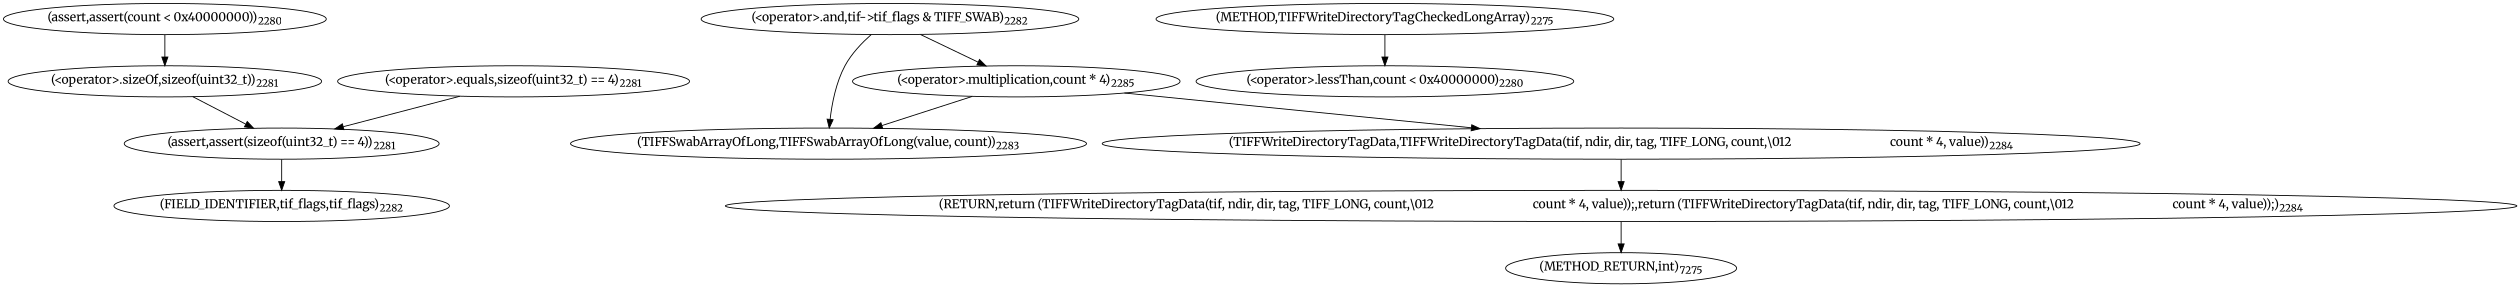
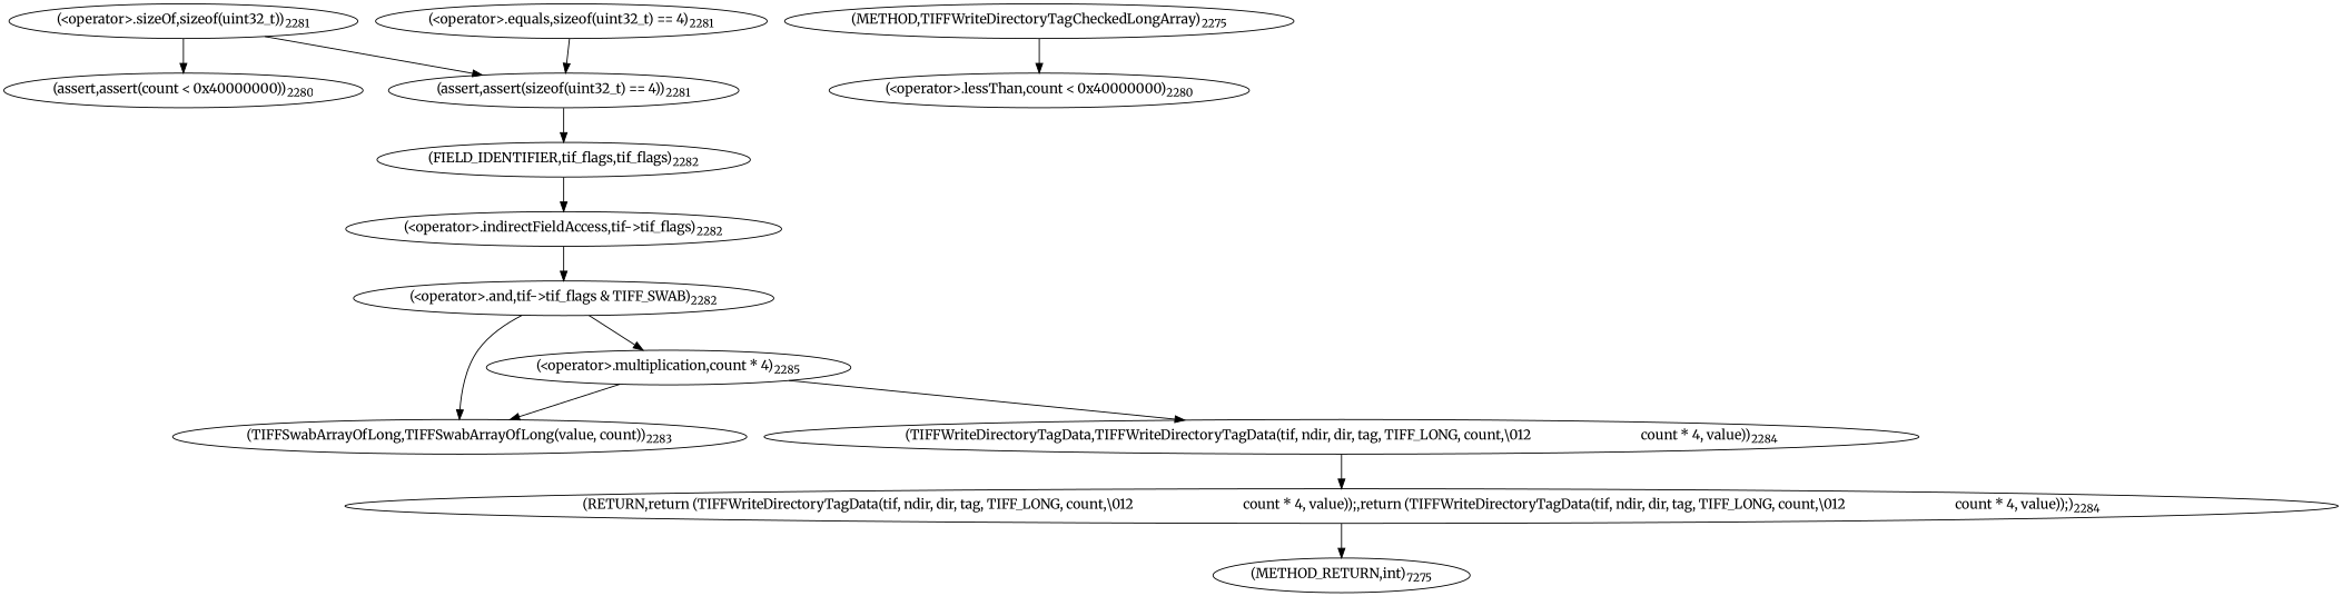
  digraph {
    fontname=Merriweather
    node [fontname=Merriweather]
    edge [fontname=Merriweather]
    n1 [label=<(assert,assert(count &lt; 0x40000000))<SUB>2280</SUB>>]
    n2 [label=<(&lt;operator&gt;.sizeOf,sizeof(uint32_t))<SUB>2281</SUB>>]
    n3 [label=<(assert,assert(sizeof(uint32_t) == 4))<SUB>2281</SUB>>]
    n4 [label=<(FIELD_IDENTIFIER,tif_flags,tif_flags)<SUB>2282</SUB>>]
+   n5 [label=<(&lt;operator&gt;.indirectFieldAccess,tif-&gt;tif_flags)<SUB>2282</SUB>>]
    n6 [label=<(RETURN,return (TIFFWriteDirectoryTagData(tif, ndir, dir, tag, TIFF_LONG, count,\012                                      count * 4, value));,return (TIFFWriteDirectoryTagData(tif, ndir, dir, tag, TIFF_LONG, count,\012                                      count * 4, value));)<SUB>2284</SUB>>]
    n7 [label=<(METHOD_RETURN,int)<SUB>7275</SUB>>]
    n8 [label=<(&lt;operator&gt;.lessThan,count &lt; 0x40000000)<SUB>2280</SUB>>]
    n9 [label=<(&lt;operator&gt;.equals,sizeof(uint32_t) == 4)<SUB>2281</SUB>>]
    n10 [label=<(&lt;operator&gt;.and,tif-&gt;tif_flags &amp; TIFF_SWAB)<SUB>2282</SUB>>]
    n11 [label=<(TIFFSwabArrayOfLong,TIFFSwabArrayOfLong(value, count))<SUB>2283</SUB>>]
    n12 [label=<(&lt;operator&gt;.multiplication,count * 4)<SUB>2285</SUB>>]
    n13 [label=<(TIFFWriteDirectoryTagData,TIFFWriteDirectoryTagData(tif, ndir, dir, tag, TIFF_LONG, count,\012                                      count * 4, value))<SUB>2284</SUB>>]
    n14 [label=<(METHOD,TIFFWriteDirectoryTagCheckedLongArray)<SUB>2275</SUB>>]
-   n1 -> n2
+   n2 -> n1
    n2 -> n3
    n3 -> n4
+   n4 -> n5
+   n5 -> n10
    n6 -> n7
    n9 -> n3
    n10 -> n11
    n10 -> n12
    n12 -> n11
    n12 -> n13
    n13 -> n6
    n14 -> n8
  }
